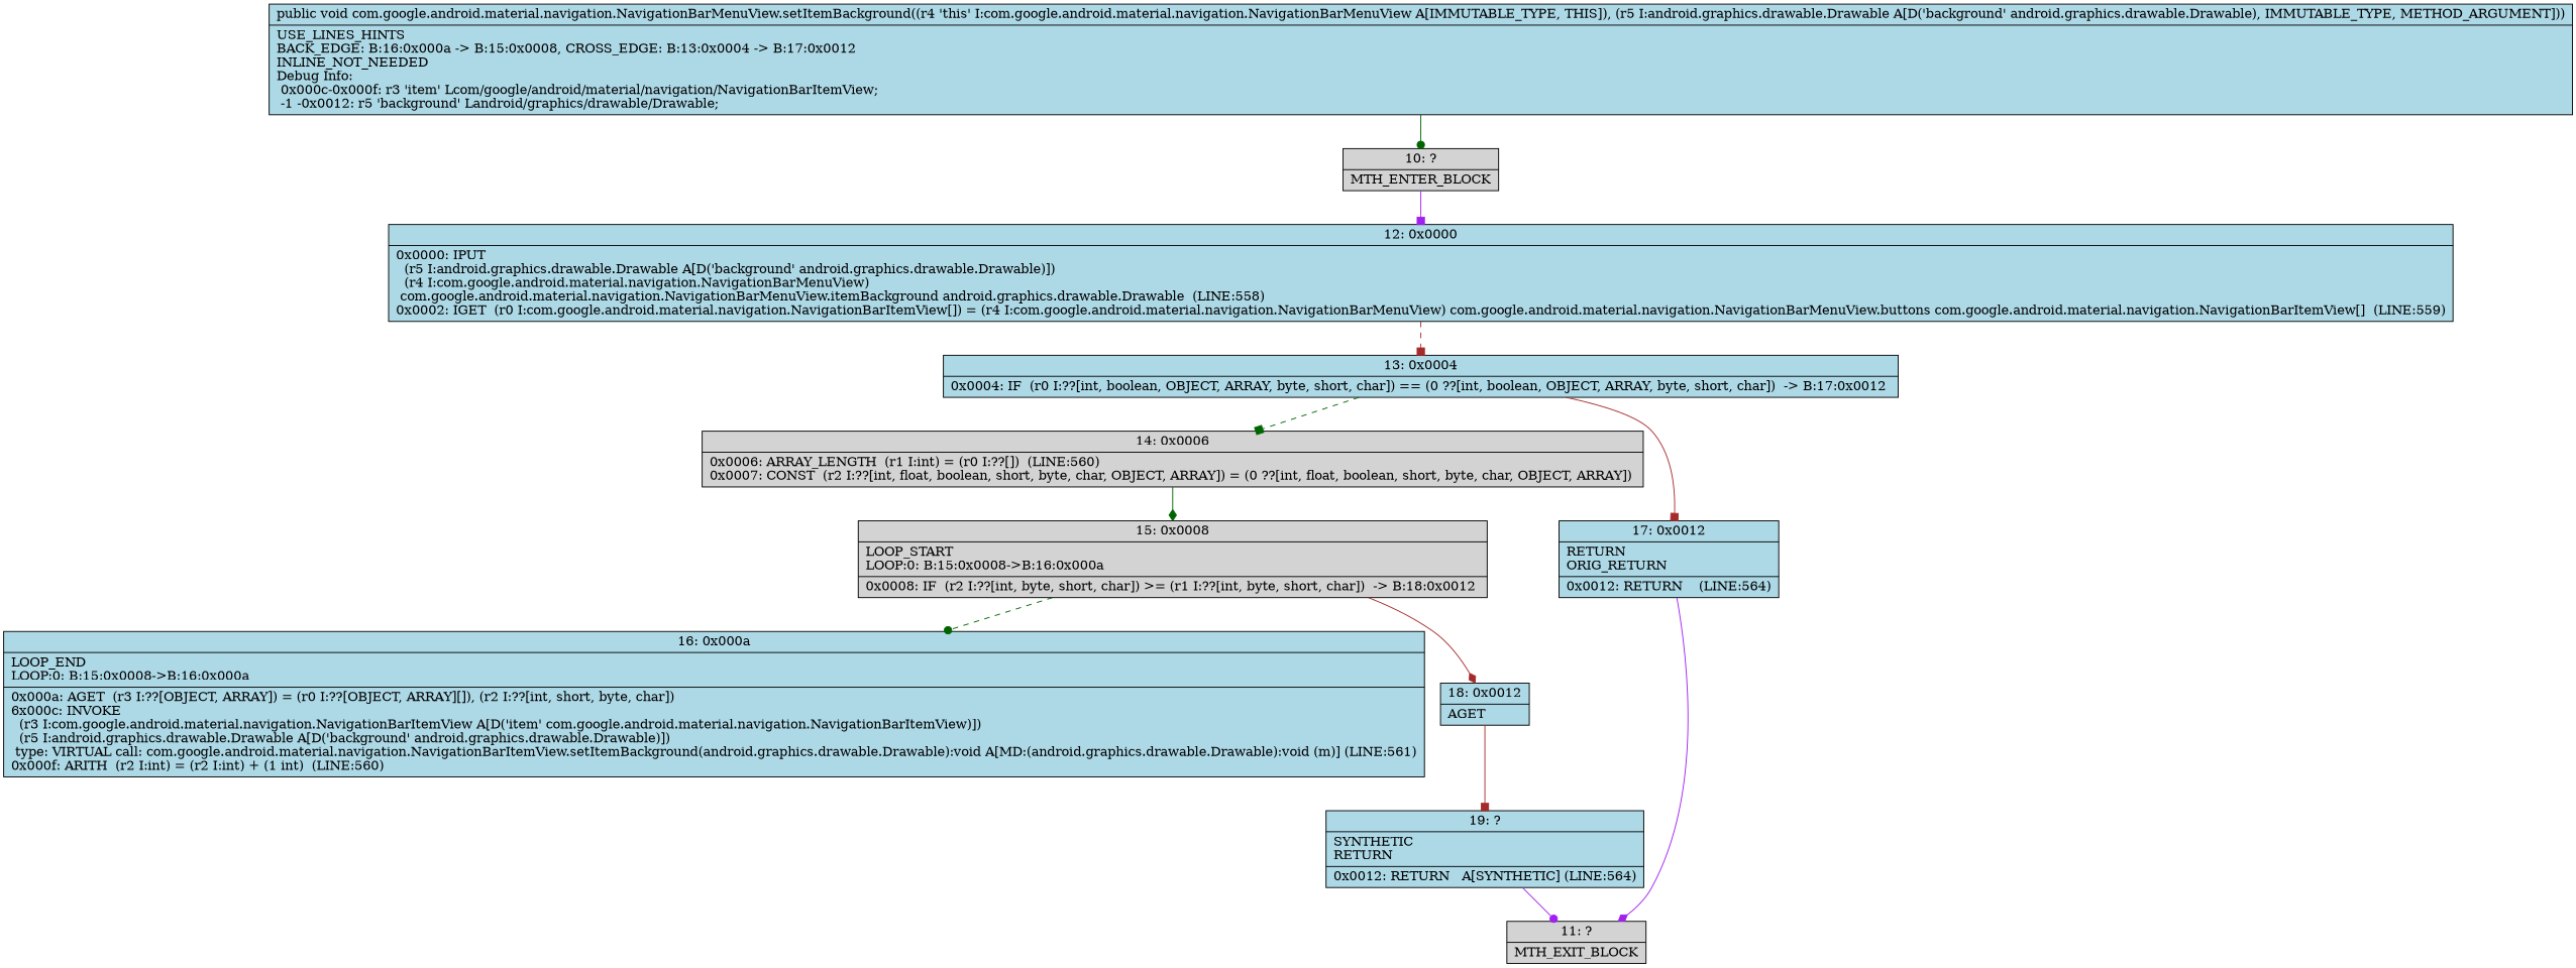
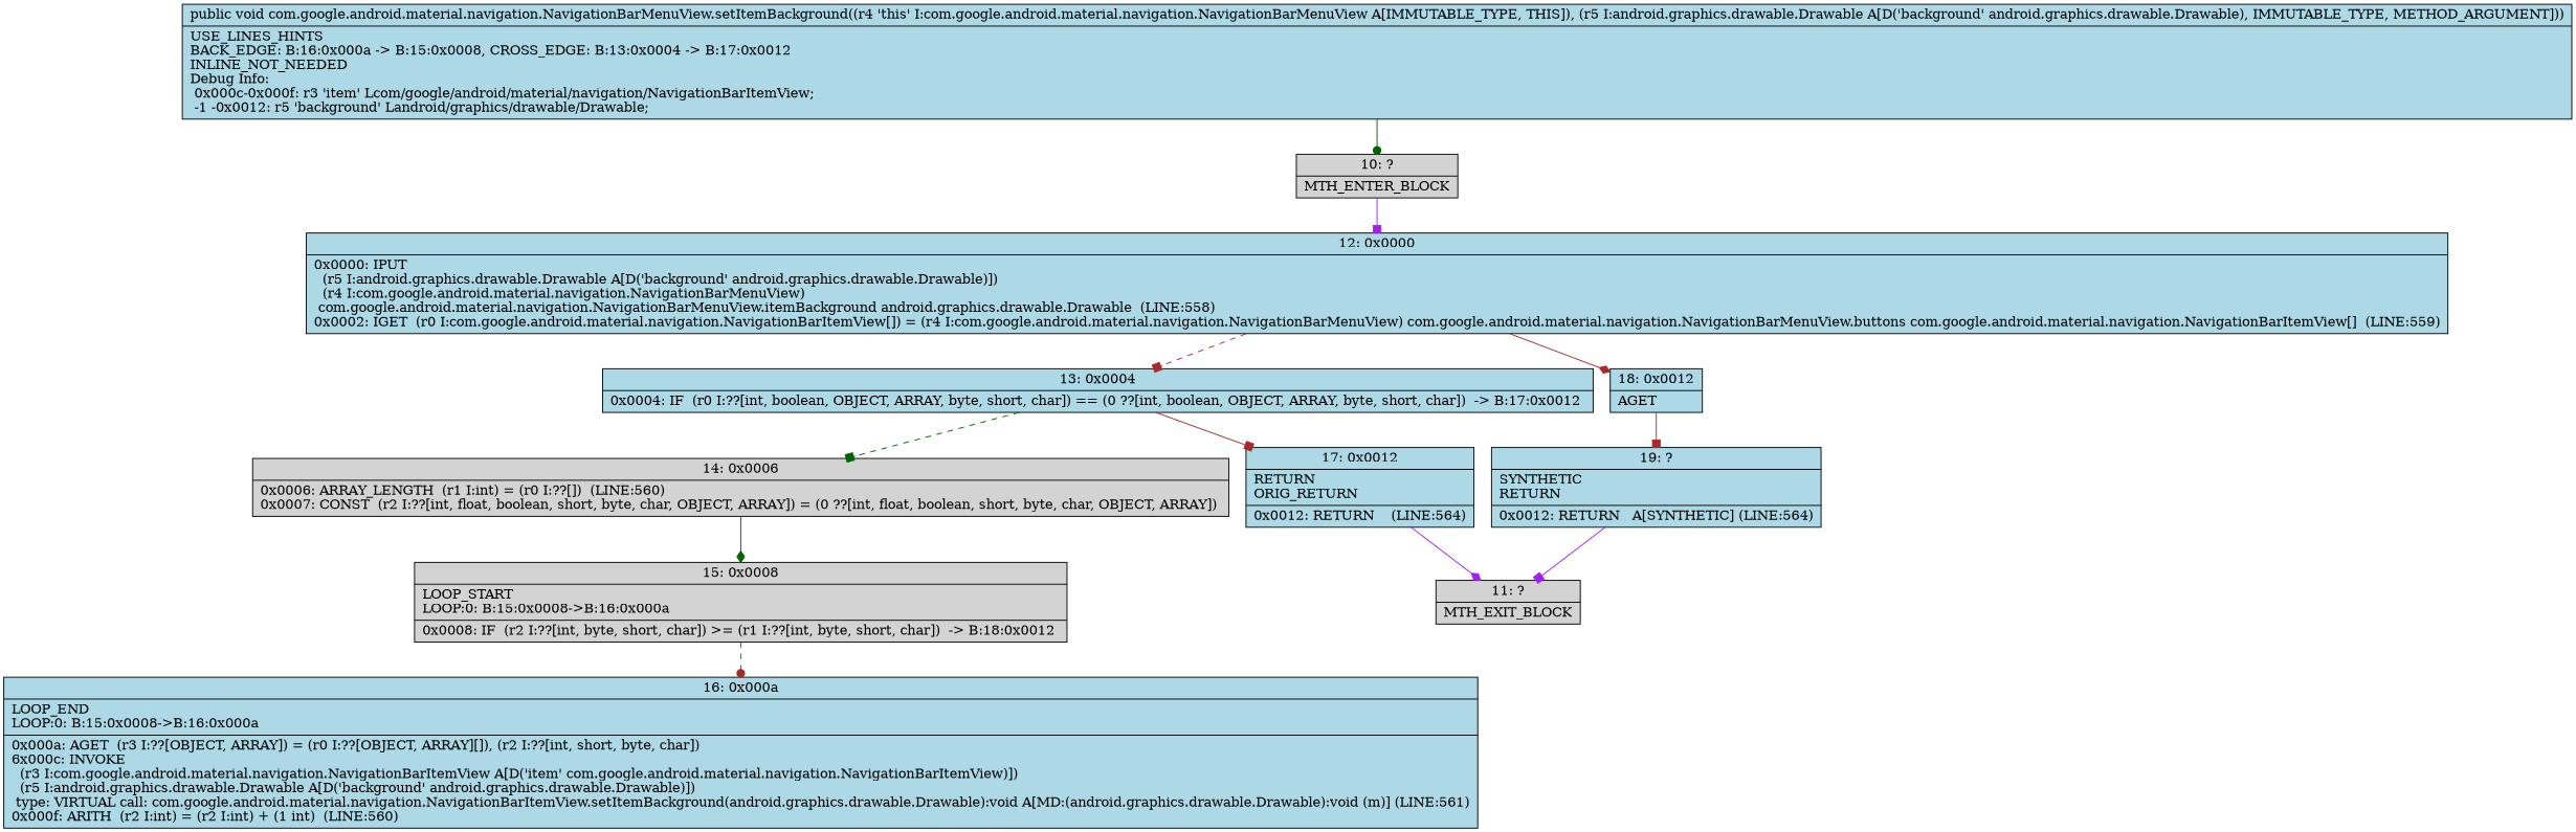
  digraph {
    node [fillcolor=lightblue shape=record style=filled]
    edge [arrowhead=box color=brown]
    n1 [fillcolor=lightgrey label="{10\:\ ?|MTH_ENTER_BLOCK\l}"]
    n2 [label="{12\:\ 0x0000|0x0000: IPUT  \l  (r5 I:android.graphics.drawable.Drawable A[D('background' android.graphics.drawable.Drawable)])\l  (r4 I:com.google.android.material.navigation.NavigationBarMenuView)\l com.google.android.material.navigation.NavigationBarMenuView.itemBackground android.graphics.drawable.Drawable  (LINE:558)\l0x0002: IGET  (r0 I:com.google.android.material.navigation.NavigationBarItemView[]) = (r4 I:com.google.android.material.navigation.NavigationBarMenuView) com.google.android.material.navigation.NavigationBarMenuView.buttons com.google.android.material.navigation.NavigationBarItemView[]  (LINE:559)\l}"]
    n3 [label="{13\:\ 0x0004|0x0004: IF  (r0 I:??[int, boolean, OBJECT, ARRAY, byte, short, char]) == (0 ??[int, boolean, OBJECT, ARRAY, byte, short, char])  \-\> B:17:0x0012 \l}"]
    n4 [fillcolor=lightgrey label="{14\:\ 0x0006|0x0006: ARRAY_LENGTH  (r1 I:int) = (r0 I:??[])  (LINE:560)\l0x0007: CONST  (r2 I:??[int, float, boolean, short, byte, char, OBJECT, ARRAY]) = (0 ??[int, float, boolean, short, byte, char, OBJECT, ARRAY]) \l}"]
    n5 [label="{17\:\ 0x0012|RETURN\lORIG_RETURN\l|0x0012: RETURN    (LINE:564)\l}"]
    n6 [fillcolor=lightgrey label="{15\:\ 0x0008|LOOP_START\lLOOP:0: B:15:0x0008\-\>B:16:0x000a\l|0x0008: IF  (r2 I:??[int, byte, short, char]) \>= (r1 I:??[int, byte, short, char])  \-\> B:18:0x0012 \l}"]
    n7 [fillcolor=lightgrey label="{11\:\ ?|MTH_EXIT_BLOCK\l}"]
    n8 [label="{16\:\ 0x000a|LOOP_END\lLOOP:0: B:15:0x0008\-\>B:16:0x000a\l|0x000a: AGET  (r3 I:??[OBJECT, ARRAY]) = (r0 I:??[OBJECT, ARRAY][]), (r2 I:??[int, short, byte, char]) \l6x000c: INVOKE  \l  (r3 I:com.google.android.material.navigation.NavigationBarItemView A[D('item' com.google.android.material.navigation.NavigationBarItemView)])\l  (r5 I:android.graphics.drawable.Drawable A[D('background' android.graphics.drawable.Drawable)])\l type: VIRTUAL call: com.google.android.material.navigation.NavigationBarItemView.setItemBackground(android.graphics.drawable.Drawable):void A[MD:(android.graphics.drawable.Drawable):void (m)] (LINE:561)\l0x000f: ARITH  (r2 I:int) = (r2 I:int) + (1 int)  (LINE:560)\l}"]
    n9 [label="{18\:\ 0x0012|AGET\l}"]
    n10 [label="{19\:\ ?|SYNTHETIC\lRETURN\l|0x0012: RETURN   A[SYNTHETIC] (LINE:564)\l}"]
    n11 [label="{public void com.google.android.material.navigation.NavigationBarMenuView.setItemBackground((r4 'this' I:com.google.android.material.navigation.NavigationBarMenuView A[IMMUTABLE_TYPE, THIS]), (r5 I:android.graphics.drawable.Drawable A[D('background' android.graphics.drawable.Drawable), IMMUTABLE_TYPE, METHOD_ARGUMENT]))  | USE_LINES_HINTS\lBACK_EDGE: B:16:0x000a \-\> B:15:0x0008, CROSS_EDGE: B:13:0x0004 \-\> B:17:0x0012\lINLINE_NOT_NEEDED\lDebug Info:\l  0x000c\-0x000f: r3 'item' Lcom\/google\/android\/material\/navigation\/NavigationBarItemView;\l  \-1 \-0x0012: r5 'background' Landroid\/graphics\/drawable\/Drawable;\l}"]
    n1 -> n2 [color=purple]
    n2 -> n3 [style=dashed]
    n3 -> n4 [color=darkgreen style=dashed]
    n3 -> n5
    n4 -> n6 [arrowhead=diamond color=darkgreen]
    n5 -> n7 [arrowhead=diamond color=purple]
-   n6 -> n8 [arrowhead=dot color=darkgreen style=dashed]
-   n6 -> n9 [arrowhead=diamond]
+   n6 -> n8 [arrowhead=dot style=dashed]
+   n2 -> n9 [arrowhead=diamond]
    n9 -> n10
-   n10 -> n7 [arrowhead=dot color=purple]
+   n10 -> n7 [color=purple]
    n11 -> n1 [arrowhead=dot color=darkgreen]
  }
